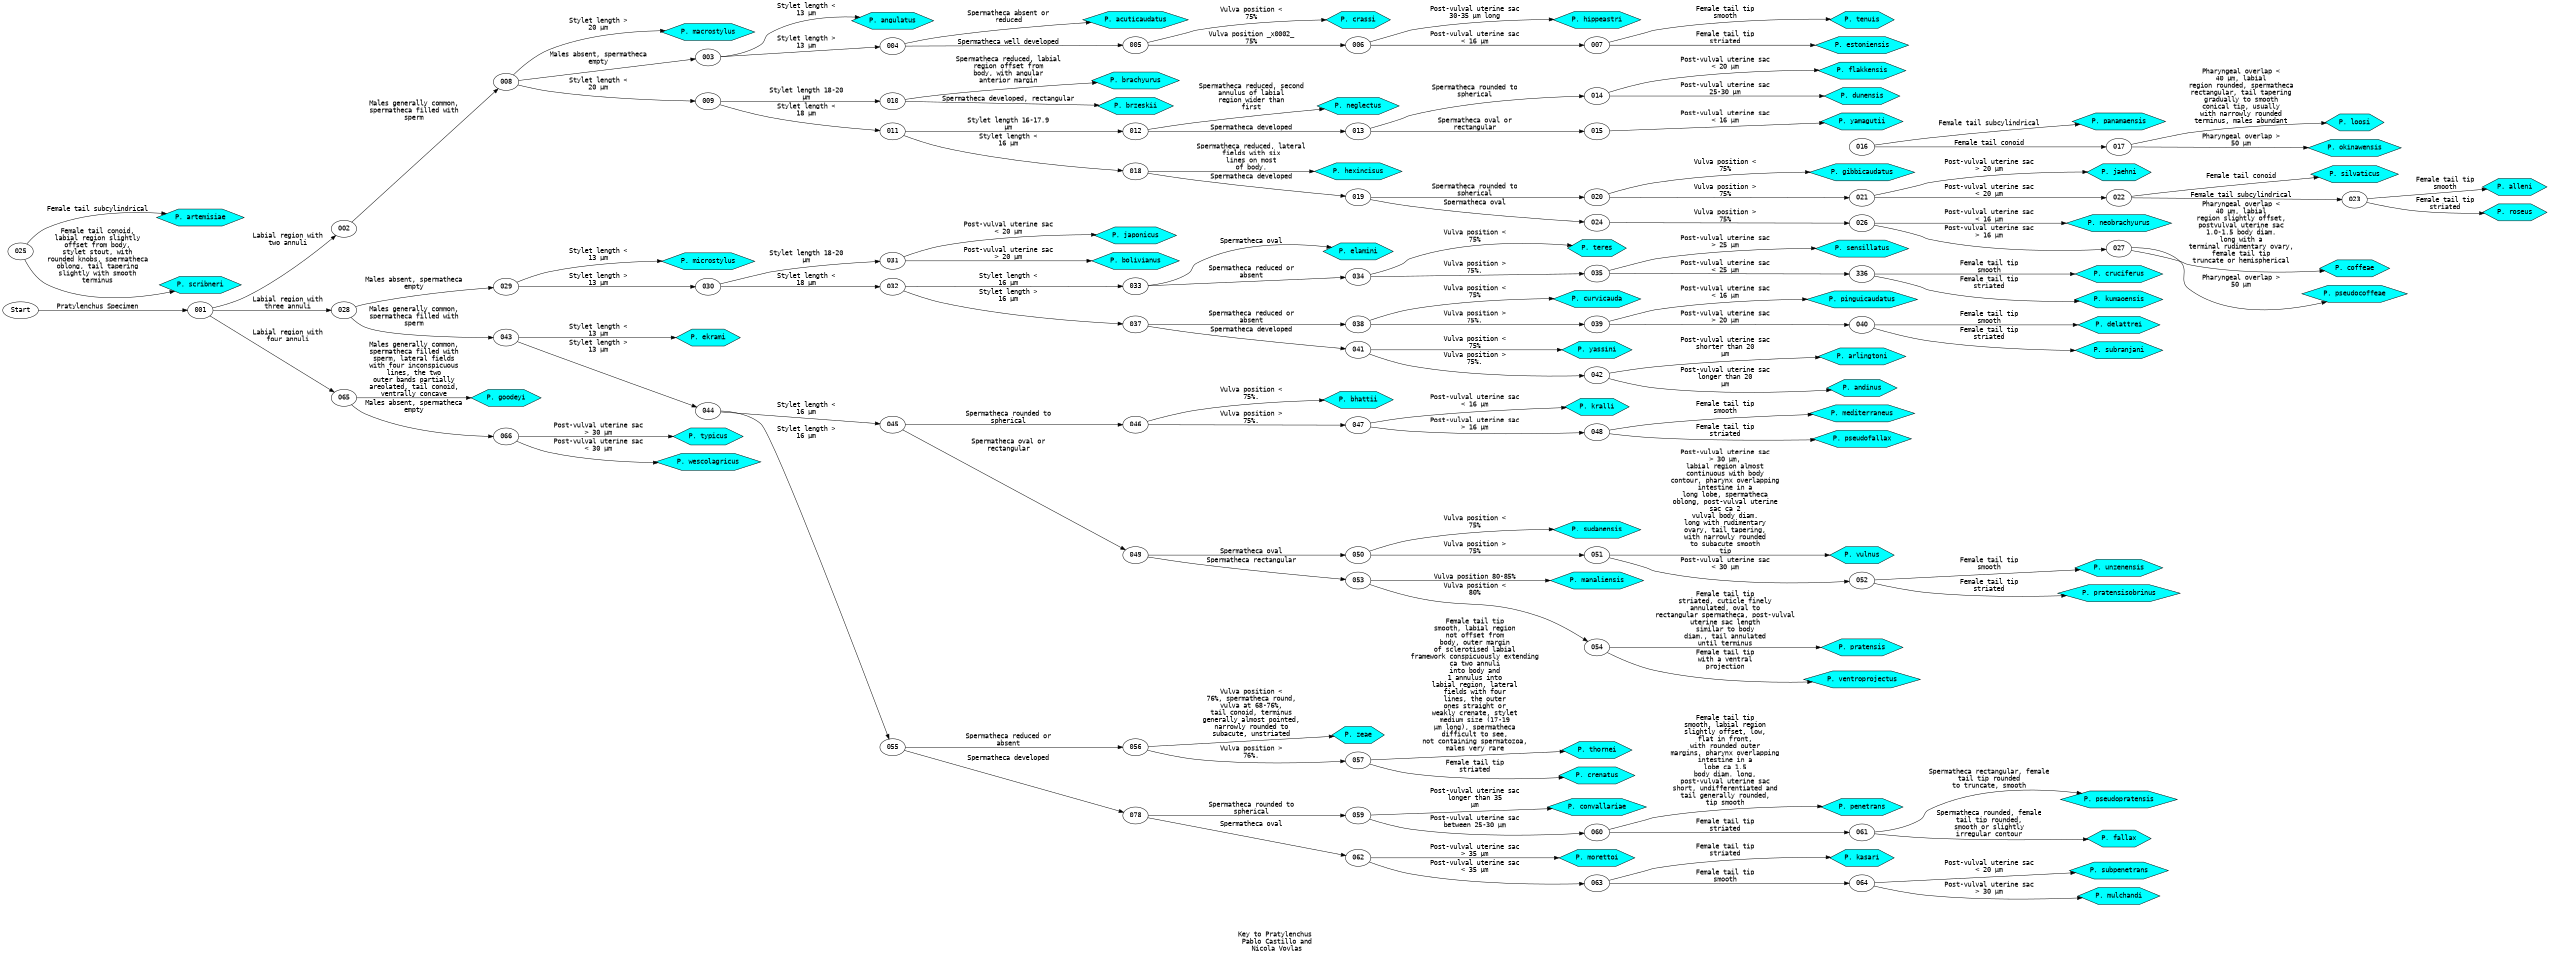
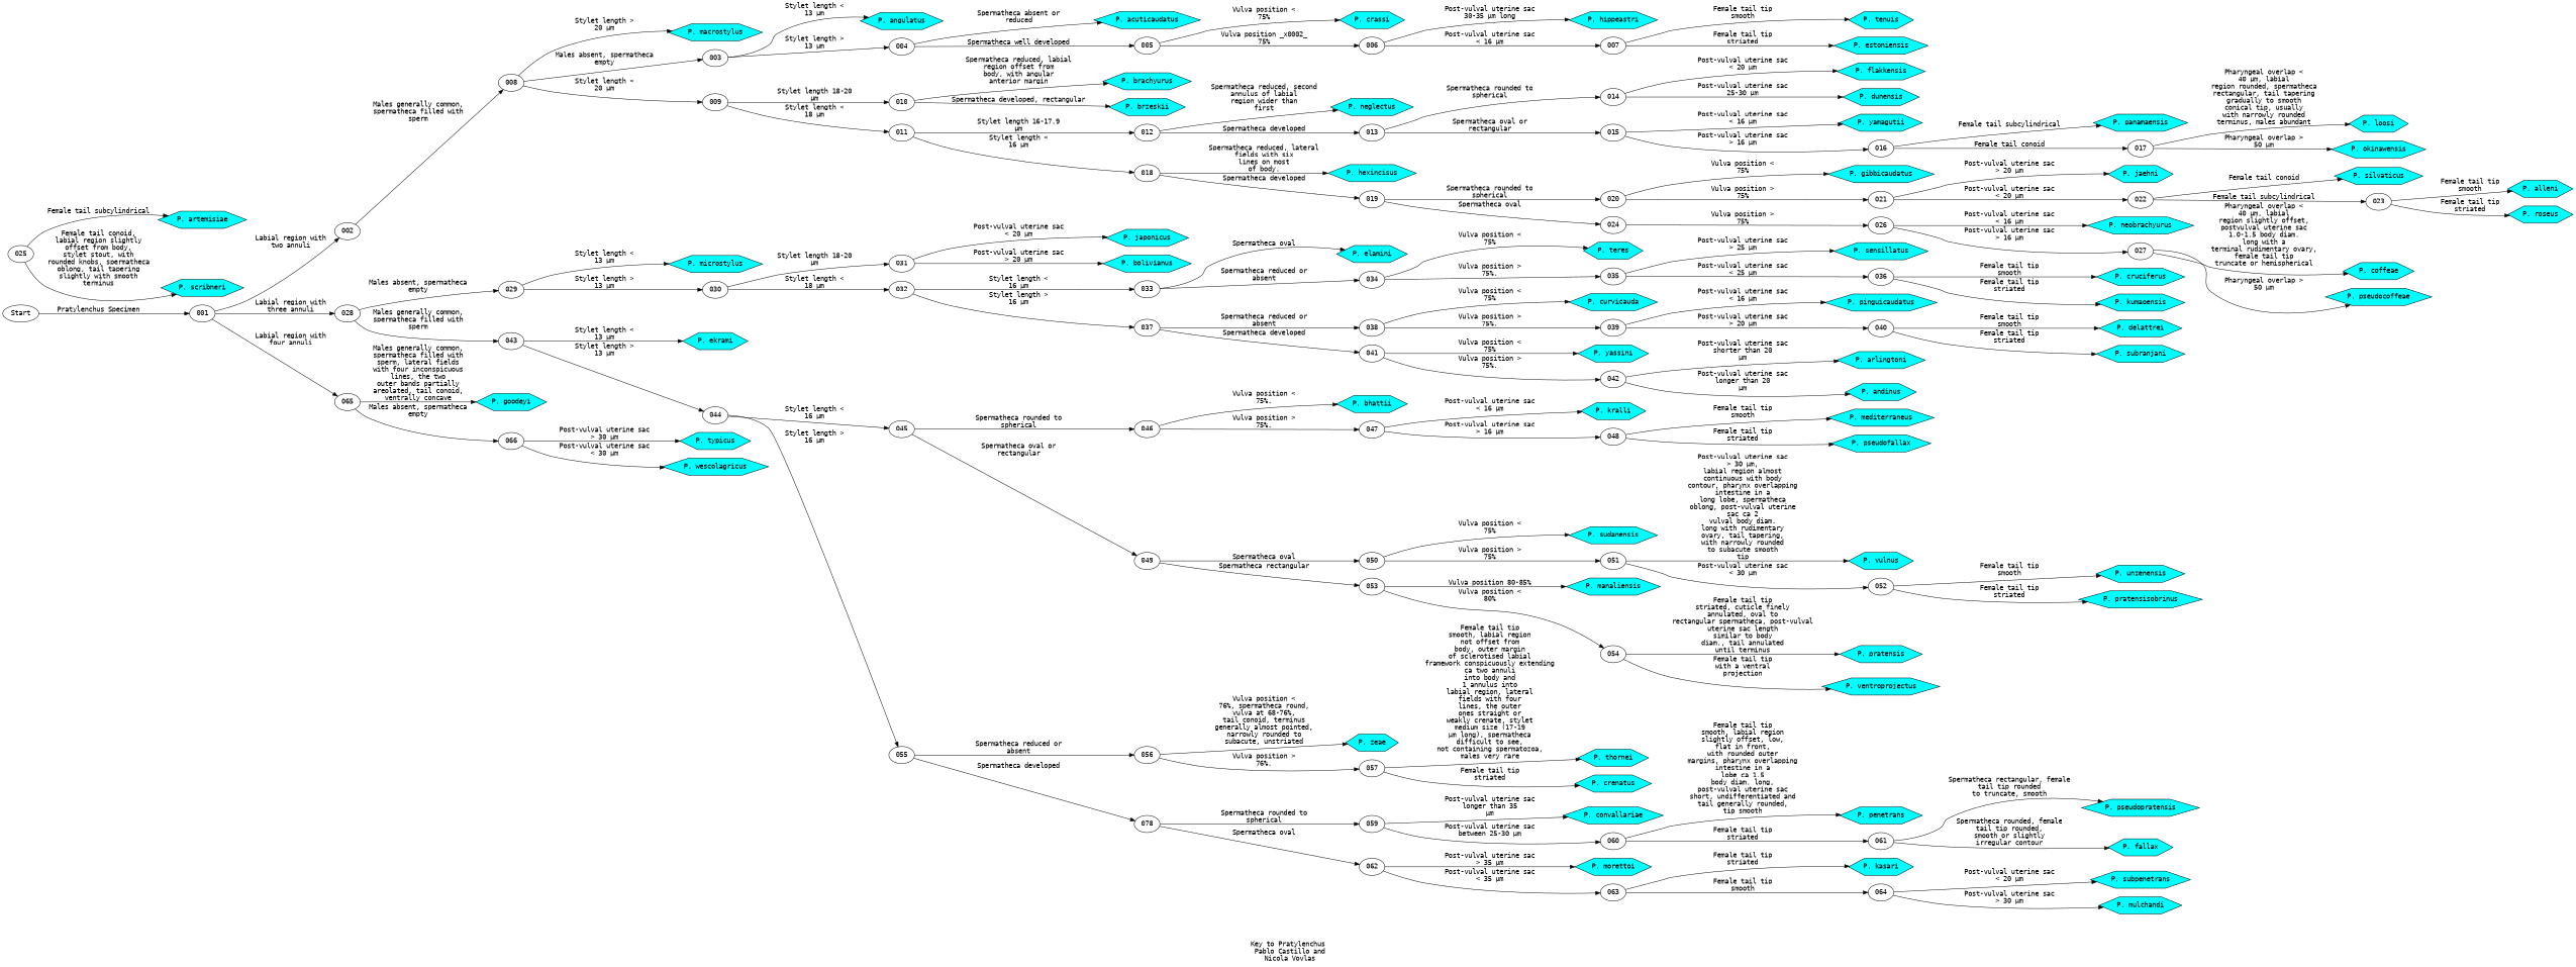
  digraph {
    fontname="DejaVu Sans Mono"
    label="Key to Pratylenchus\n Pablo Castillo and\n Nicola Vovlas"
    rankdir=LR
    remincross=True
    node [fillcolor=aqua fontname="DejaVu Sans Mono" shape=hexagon style=filled]
    edge [fontname="DejaVu Sans Mono"]
    n1 [label="P. angulatus\n"]
    n2 [label="P. acuticaudatus\n"]
    n3 [label="P. crassi\n"]
    n4 [label="P. hippeastri\n"]
    n5 [label="P. tenuis\n"]
    n6 [label="P. estoniensis\n"]
    n7 [label="P. macrostylus\n"]
    n8 [label="P. brachyurus\n"]
    n9 [label="P. brzeskii\n"]
    n10 [label="P. neglectus\n"]
    n11 [label="P. flakkensis\n"]
    n12 [label="P. dunensis\n"]
    n13 [label="P. yamagutii\n"]
    n14 [label="P. panamaensis\n"]
    n15 [label="P. loosi\n"]
    n16 [label="P. okinawensis\n"]
    n17 [label="P. hexincisus\n"]
    n18 [label="P. gibbicaudatus\n"]
    n19 [label="P. jaehni\n"]
    n20 [label="P. silvaticus\n"]
    n21 [label="P. alleni\n"]
    n22 [label="P. roseus\n"]
    n23 [label="P. artemisiae\n"]
    n24 [label="P. scribneri\n"]
    n25 [label="P. neobrachyurus\n"]
    n26 [label="P. coffeae\n"]
    n27 [label="P. pseudocoffeae\n"]
    n28 [label="P. microstylus\n"]
    n29 [label="P. japonicus\n"]
    n30 [label="P. bolivianus\n"]
    n31 [label="P. elamini\n"]
    n32 [label="P. teres\n"]
    n33 [label="P. sensillatus\n"]
    n34 [label="P. cruciferus\n"]
    n35 [label="P. kumaoensis\n"]
    n36 [label="P. curvicauda\n"]
    n37 [label="P. pinguicaudatus\n"]
    n38 [label="P. delattrei\n"]
    n39 [label="P. subranjani\n"]
    n40 [label="P. yassini\n"]
    n41 [label="P. arlingtoni\n"]
    n42 [label="P. andinus\n"]
    n43 [label="P. ekrami\n"]
    n44 [label="P. bhattii\n"]
    n45 [label="P. kralli\n"]
    n46 [label="P. mediterraneus\n"]
    n47 [label="P. pseudofallax\n"]
    n48 [label="P. sudanensis\n"]
    n49 [label="P. vulnus\n"]
    n50 [label="P. unzenensis\n"]
    n51 [label="P. pratensisobrinus\n"]
    n52 [label="P. manaliensis\n"]
    n53 [label="P. pratensis\n"]
    n54 [label="P. ventroprojectus\n"]
    n55 [label="P. zeae\n"]
    n56 [label="P. thornei\n"]
    n57 [label="P. crenatus\n"]
    n58 [label="P. convallariae\n"]
    n59 [label="P. penetrans\n"]
    n60 [label="P. pseudopratensis\n"]
    n61 [label="P. fallax\n"]
    n62 [label="P. morettoi\n"]
    n63 [label="P. kasari\n"]
    n64 [label="P. subpenetrans\n"]
    n65 [label="P. mulchandi\n"]
    n66 [label="P. goodeyi\n"]
    n67 [label="P. typicus\n"]
    n68 [label="P. wescolagricus\n"]
    Start [fillcolor="" shape="" style=""]
    001 [fillcolor="" shape="" style=""]
    002 [fillcolor="" shape="" style=""]
    028 [fillcolor="" shape="" style=""]
    065 [fillcolor="" shape="" style=""]
    008 [fillcolor="" shape="" style=""]
    029 [fillcolor="" shape="" style=""]
    043 [fillcolor="" shape="" style=""]
    066 [fillcolor="" shape="" style=""]
    003 [fillcolor="" shape="" style=""]
    004 [fillcolor="" shape="" style=""]
    009 [fillcolor="" shape="" style=""]
    030 [fillcolor="" shape="" style=""]
    044 [fillcolor="" shape="" style=""]
    005 [fillcolor="" shape="" style=""]
    010 [fillcolor="" shape="" style=""]
    011 [fillcolor="" shape="" style=""]
    006 [fillcolor="" shape="" style=""]
    007 [fillcolor="" shape="" style=""]
    012 [fillcolor="" shape="" style=""]
    018 [fillcolor="" shape="" style=""]
    013 [fillcolor="" shape="" style=""]
    019 [fillcolor="" shape="" style=""]
    014 [fillcolor="" shape="" style=""]
    015 [fillcolor="" shape="" style=""]
    020 [fillcolor="" shape="" style=""]
    024 [fillcolor="" shape="" style=""]
    016 [fillcolor="" shape="" style=""]
    017 [fillcolor="" shape="" style=""]
    021 [fillcolor="" shape="" style=""]
    026 [fillcolor="" shape="" style=""]
    022 [fillcolor="" shape="" style=""]
    025 [fillcolor="" shape="" style=""]
    027 [fillcolor="" shape="" style=""]
    023 [fillcolor="" shape="" style=""]
    031 [fillcolor="" shape="" style=""]
    032 [fillcolor="" shape="" style=""]
    045 [fillcolor="" shape="" style=""]
    055 [fillcolor="" shape="" style=""]
    033 [fillcolor="" shape="" style=""]
    037 [fillcolor="" shape="" style=""]
    034 [fillcolor="" shape="" style=""]
    038 [fillcolor="" shape="" style=""]
    041 [fillcolor="" shape="" style=""]
    035 [fillcolor="" shape="" style=""]
    039 [fillcolor="" shape="" style=""]
    042 [fillcolor="" shape="" style=""]
-   036 [label=336 fillcolor="" shape="" style=""]
+   036 [fillcolor="" shape="" style=""]
    040 [fillcolor="" shape="" style=""]
    046 [fillcolor="" shape="" style=""]
    049 [fillcolor="" shape="" style=""]
    056 [fillcolor="" shape="" style=""]
    n121 [label=078 fillcolor="" shape="" style=""]
    047 [fillcolor="" shape="" style=""]
    050 [fillcolor="" shape="" style=""]
    053 [fillcolor="" shape="" style=""]
    057 [fillcolor="" shape="" style=""]
    059 [fillcolor="" shape="" style=""]
    062 [fillcolor="" shape="" style=""]
    048 [fillcolor="" shape="" style=""]
    051 [fillcolor="" shape="" style=""]
    054 [fillcolor="" shape="" style=""]
    052 [fillcolor="" shape="" style=""]
    060 [fillcolor="" shape="" style=""]
    063 [fillcolor="" shape="" style=""]
    061 [fillcolor="" shape="" style=""]
    064 [fillcolor="" shape="" style=""]
    Start -> 001 [label="Pratylenchus Specimen\n"]
    001 -> 002 [label="Labial region with\ntwo annuli\n"]
    001 -> 028 [label="Labial region with\nthree annuli\n"]
    001 -> 065 [label="Labial region with\nfour annuli\n"]
    002 -> 008 [label="Males generally common,\nspermatheca filled with\nsperm\n"]
    028 -> 029 [label="Males absent, spermatheca\nempty\n"]
    028 -> 043 [label="Males generally common,\nspermatheca filled with\nsperm\n"]
    065 -> n66 [label="Males generally common,\nspermatheca filled with\nsperm, lateral fields\nwith four inconspicuous\nlines, the two\nouter bands partially\nareolated, tail conoid,\nventrally concave\n"]
    065 -> 066 [label="Males absent, spermatheca\nempty\n"]
    008 -> n7 [label="Stylet length >\n20 μm\n"]
    008 -> 003 [label="Males absent, spermatheca\nempty\n"]
    008 -> 009 [label="Stylet length <\n20 μm\n"]
    029 -> n28 [label="Stylet length <\n13 μm\n"]
    029 -> 030 [label="Stylet length >\n13 μm\n"]
    043 -> n43 [label="Stylet length <\n13 μm\n"]
    043 -> 044 [label="Stylet length >\n13 μm\n"]
    066 -> n67 [label="Post-vulval uterine sac\n> 30 μm\n"]
    066 -> n68 [label="Post-vulval uterine sac\n< 30 μm\n"]
    003 -> n1 [label="Stylet length <\n13 μm\n"]
    003 -> 004 [label="Stylet length >\n13 μm\n"]
    004 -> n2 [label="Spermatheca absent or\nreduced\n"]
    004 -> 005 [label="Spermatheca well developed\n"]
    009 -> 010 [label="Stylet length 18-20\nμm\n"]
    009 -> 011 [label="Stylet length <\n18 μm\n"]
    030 -> 031 [label="Stylet length 18-20\nμm\n"]
    030 -> 032 [label="Stylet length <\n18 μm\n"]
    044 -> 045 [label="Stylet length <\n16 μm\n"]
    044 -> 055 [label="Stylet length >\n16 μm\n"]
    005 -> n3 [label="Vulva position <\n75%\n"]
    005 -> 006 [label="Vulva position _x0002_\n75%\n"]
    010 -> n8 [label="Spermatheca reduced, labial\nregion offset from\nbody, with angular\nanterior margin\n"]
    010 -> n9 [label="Spermatheca developed, rectangular\n"]
    011 -> 012 [label="Stylet length 16-17.9\nμm\n"]
    011 -> 018 [label="Stylet length <\n16 μm\n"]
    006 -> n4 [label="Post-vulval uterine sac\n30-35 μm long\n"]
    006 -> 007 [label="Post-vulval uterine sac\n< 16 μm\n"]
    007 -> n5 [label="Female tail tip\nsmooth\n"]
    007 -> n6 [label="Female tail tip\nstriated\n"]
    012 -> n10 [label="Spermatheca reduced, second\nannulus of labial\nregion wider than\nfirst\n"]
    012 -> 013 [label="Spermatheca developed\n"]
    018 -> n17 [label="Spermatheca reduced, lateral\nfields with six\nlines on most\nof body.\n"]
    018 -> 019 [label="Spermatheca developed\n"]
    013 -> 014 [label="Spermatheca rounded to\nspherical\n"]
    013 -> 015 [label="Spermatheca oval or\nrectangular\n"]
    019 -> 020 [label="Spermatheca rounded to\nspherical\n"]
    019 -> 024 [label="Spermatheca oval\n"]
    014 -> n11 [label="Post-vulval uterine sac\n< 20 μm\n"]
    014 -> n12 [label="Post-vulval uterine sac\n25-30 μm\n"]
    015 -> n13 [label="Post-vulval uterine sac\n< 16 μm\n"]
+   015 -> 016 [label="Post-vulval uterine sac\n> 16 μm\n"]
    020 -> n18 [label="Vulva position <\n75%\n"]
    020 -> 021 [label="Vulva position >\n75%\n"]
    024 -> 026 [label="Vulva position >\n75%\n"]
    016 -> n14 [label="Female tail subcylindrical\n"]
    016 -> 017 [label="Female tail conoid\n"]
    017 -> n15 [label="Pharyngeal overlap <\n40 μm, labial\nregion rounded, spermatheca\nrectangular, tail tapering\ngradually to smooth\nconical tip, usually\nwith narrowly rounded\nterminus, males abundant\n"]
    017 -> n16 [label="Pharyngeal overlap >\n50 μm\n"]
    021 -> n19 [label="Post-vulval uterine sac\n> 20 μm\n"]
    021 -> 022 [label="Post-vulval uterine sac\n< 20 μm\n"]
    026 -> n25 [label="Post-vulval uterine sac\n< 16 μm\n"]
    026 -> 027 [label="Post-vulval uterine sac\n> 16 μm\n"]
    022 -> n20 [label="Female tail conoid\n"]
    022 -> 023 [label="Female tail subcylindrical\n"]
    025 -> n23 [label="Female tail subcylindrical\n"]
    025 -> n24 [label="Female tail conoid,\nlabial region slightly\noffset from body,\nstylet stout, with\nrounded knobs, spermatheca\noblong, tail tapering\nslightly with smooth\nterminus\n"]
    027 -> n26 [label="Pharyngeal overlap <\n40 μm, labial\nregion slightly offset,\npostvulval uterine sac\n1.0-1.5 body diam.\nlong with a\nterminal rudimentary ovary,\nfemale tail tip\ntruncate or hemispherical\n"]
    027 -> n27 [label="Pharyngeal overlap >\n50 μm\n"]
    023 -> n21 [label="Female tail tip\nsmooth\n"]
    023 -> n22 [label="Female tail tip\nstriated\n"]
    031 -> n29 [label="Post-vulval uterine sac\n< 20 μm\n"]
    031 -> n30 [label="Post-vulval uterine sac\n> 20 μm\n"]
    032 -> 033 [label="Stylet length <\n16 μm\n"]
    032 -> 037 [label="Stylet length >\n16 μm\n"]
    045 -> 046 [label="Spermatheca rounded to\nspherical\n"]
    045 -> 049 [label="Spermatheca oval or\nrectangular\n"]
    055 -> 056 [label="Spermatheca reduced or\nabsent\n"]
    055 -> n121 [label="Spermatheca developed\n"]
    033 -> n31 [label="Spermatheca oval\n"]
    033 -> 034 [label="Spermatheca reduced or\nabsent\n"]
    037 -> 038 [label="Spermatheca reduced or\nabsent\n"]
    037 -> 041 [label="Spermatheca developed\n"]
    034 -> n32 [label="Vulva position <\n75%\n"]
    034 -> 035 [label="Vulva position >\n75%.\n"]
    038 -> n36 [label="Vulva position <\n75%\n"]
    038 -> 039 [label="Vulva position >\n75%.\n"]
    041 -> n40 [label="Vulva position <\n75%\n"]
    041 -> 042 [label="Vulva position >\n75%.\n"]
    035 -> n33 [label="Post-vulval uterine sac\n> 25 μm\n"]
    035 -> 036 [label="Post-vulval uterine sac\n< 25 μm\n"]
    039 -> n37 [label="Post-vulval uterine sac\n< 16 μm\n"]
    039 -> 040 [label="Post-vulval uterine sac\n> 20 μm\n"]
    042 -> n41 [label="Post-vulval uterine sac\nshorter than 20\nμm\n"]
    042 -> n42 [label="Post-vulval uterine sac\nlonger than 20\nμm\n"]
    036 -> n34 [label="Female tail tip\nsmooth\n"]
    036 -> n35 [label="Female tail tip\nstriated\n"]
    040 -> n38 [label="Female tail tip\nsmooth\n"]
    040 -> n39 [label="Female tail tip\nstriated\n"]
    046 -> n44 [label="Vulva position <\n75%.\n"]
    046 -> 047 [label="Vulva position >\n75%.\n"]
    049 -> 050 [label="Spermatheca oval\n"]
    049 -> 053 [label="Spermatheca rectangular\n"]
    056 -> n55 [label="Vulva position <\n76%, spermatheca round,\nvulva at 68-76%,\ntail conoid, terminus\ngenerally almost pointed,\nnarrowly rounded to\nsubacute, unstriated\n"]
    056 -> 057 [label="Vulva position >\n76%.\n"]
    n121 -> 059 [label="Spermatheca rounded to\nspherical\n"]
    n121 -> 062 [label="Spermatheca oval\n"]
    047 -> n45 [label="Post-vulval uterine sac\n< 16 μm\n"]
    047 -> 048 [label="Post-vulval uterine sac\n> 16 μm\n"]
    050 -> n48 [label="Vulva position <\n75%\n"]
    050 -> 051 [label="Vulva position >\n75%\n"]
    053 -> n52 [label="Vulva position 80-85%\n"]
    053 -> 054 [label="Vulva position <\n80%\n"]
    057 -> n56 [label="Female tail tip\nsmooth, labial region\nnot offset from\nbody, outer margin\nof sclerotised labial\nframework conspicuously extending\nca two annuli\ninto body and\n1 annulus into\nlabial region, lateral\nfields with four\nlines, the outer\nones straight or\nweakly crenate, stylet\nmedium size (17-19\nμm long), spermatheca\ndifficult to see,\nnot containing spermatozoa,\nmales very rare\n"]
    057 -> n57 [label="Female tail tip\nstriated\n"]
    059 -> n58 [label="Post-vulval uterine sac\nlonger than 35\nμm\n"]
    059 -> 060 [label="Post-vulval uterine sac\nbetween 25-30 μm\n"]
    062 -> n62 [label="Post-vulval uterine sac\n> 35 μm\n"]
    062 -> 063 [label="Post-vulval uterine sac\n< 35 μm\n"]
    048 -> n46 [label="Female tail tip\nsmooth\n"]
    048 -> n47 [label="Female tail tip\nstriated\n"]
    051 -> n49 [label="Post-vulval uterine sac\n> 30 μm,\nlabial region almost\ncontinuous with body\ncontour, pharynx overlapping\nintestine in a\nlong lobe, spermatheca\noblong, post-vulval uterine\nsac ca 2\nvulval body diam.\nlong with rudimentary\novary, tail tapering,\nwith narrowly rounded\nto subacute smooth\ntip\n"]
    051 -> 052 [label="Post-vulval uterine sac\n< 30 μm\n"]
    054 -> n53 [label="Female tail tip\nstriated, cuticle finely\nannulated, oval to\nrectangular spermatheca, post-vulval\nuterine sac length\nsimilar to body\ndiam., tail annulated\nuntil terminus\n"]
    054 -> n54 [label="Female tail tip\nwith a ventral\nprojection\n"]
    052 -> n50 [label="Female tail tip\nsmooth\n"]
    052 -> n51 [label="Female tail tip\nstriated\n"]
    060 -> n59 [label="Female tail tip\nsmooth, labial region\nslightly offset, low,\nflat in front,\nwith rounded outer\nmargins, pharynx overlapping\nintestine in a\nlobe ca 1.5\nbody diam. long,\npost-vulval uterine sac\nshort, undifferentiated and\ntail generally rounded,\ntip smooth\n"]
    060 -> 061 [label="Female tail tip\nstriated\n"]
    063 -> n63 [label="Female tail tip\nstriated\n"]
    063 -> 064 [label="Female tail tip\nsmooth\n"]
    061 -> n60 [label="Spermatheca rectangular, female\ntail tip rounded\nto truncate, smooth\n"]
    061 -> n61 [label="Spermatheca rounded, female\ntail tip rounded,\nsmooth or slightly\nirregular contour\n"]
    064 -> n64 [label="Post-vulval uterine sac\n< 20 μm\n"]
    064 -> n65 [label="Post-vulval uterine sac\n> 30 μm\n"]
  }
